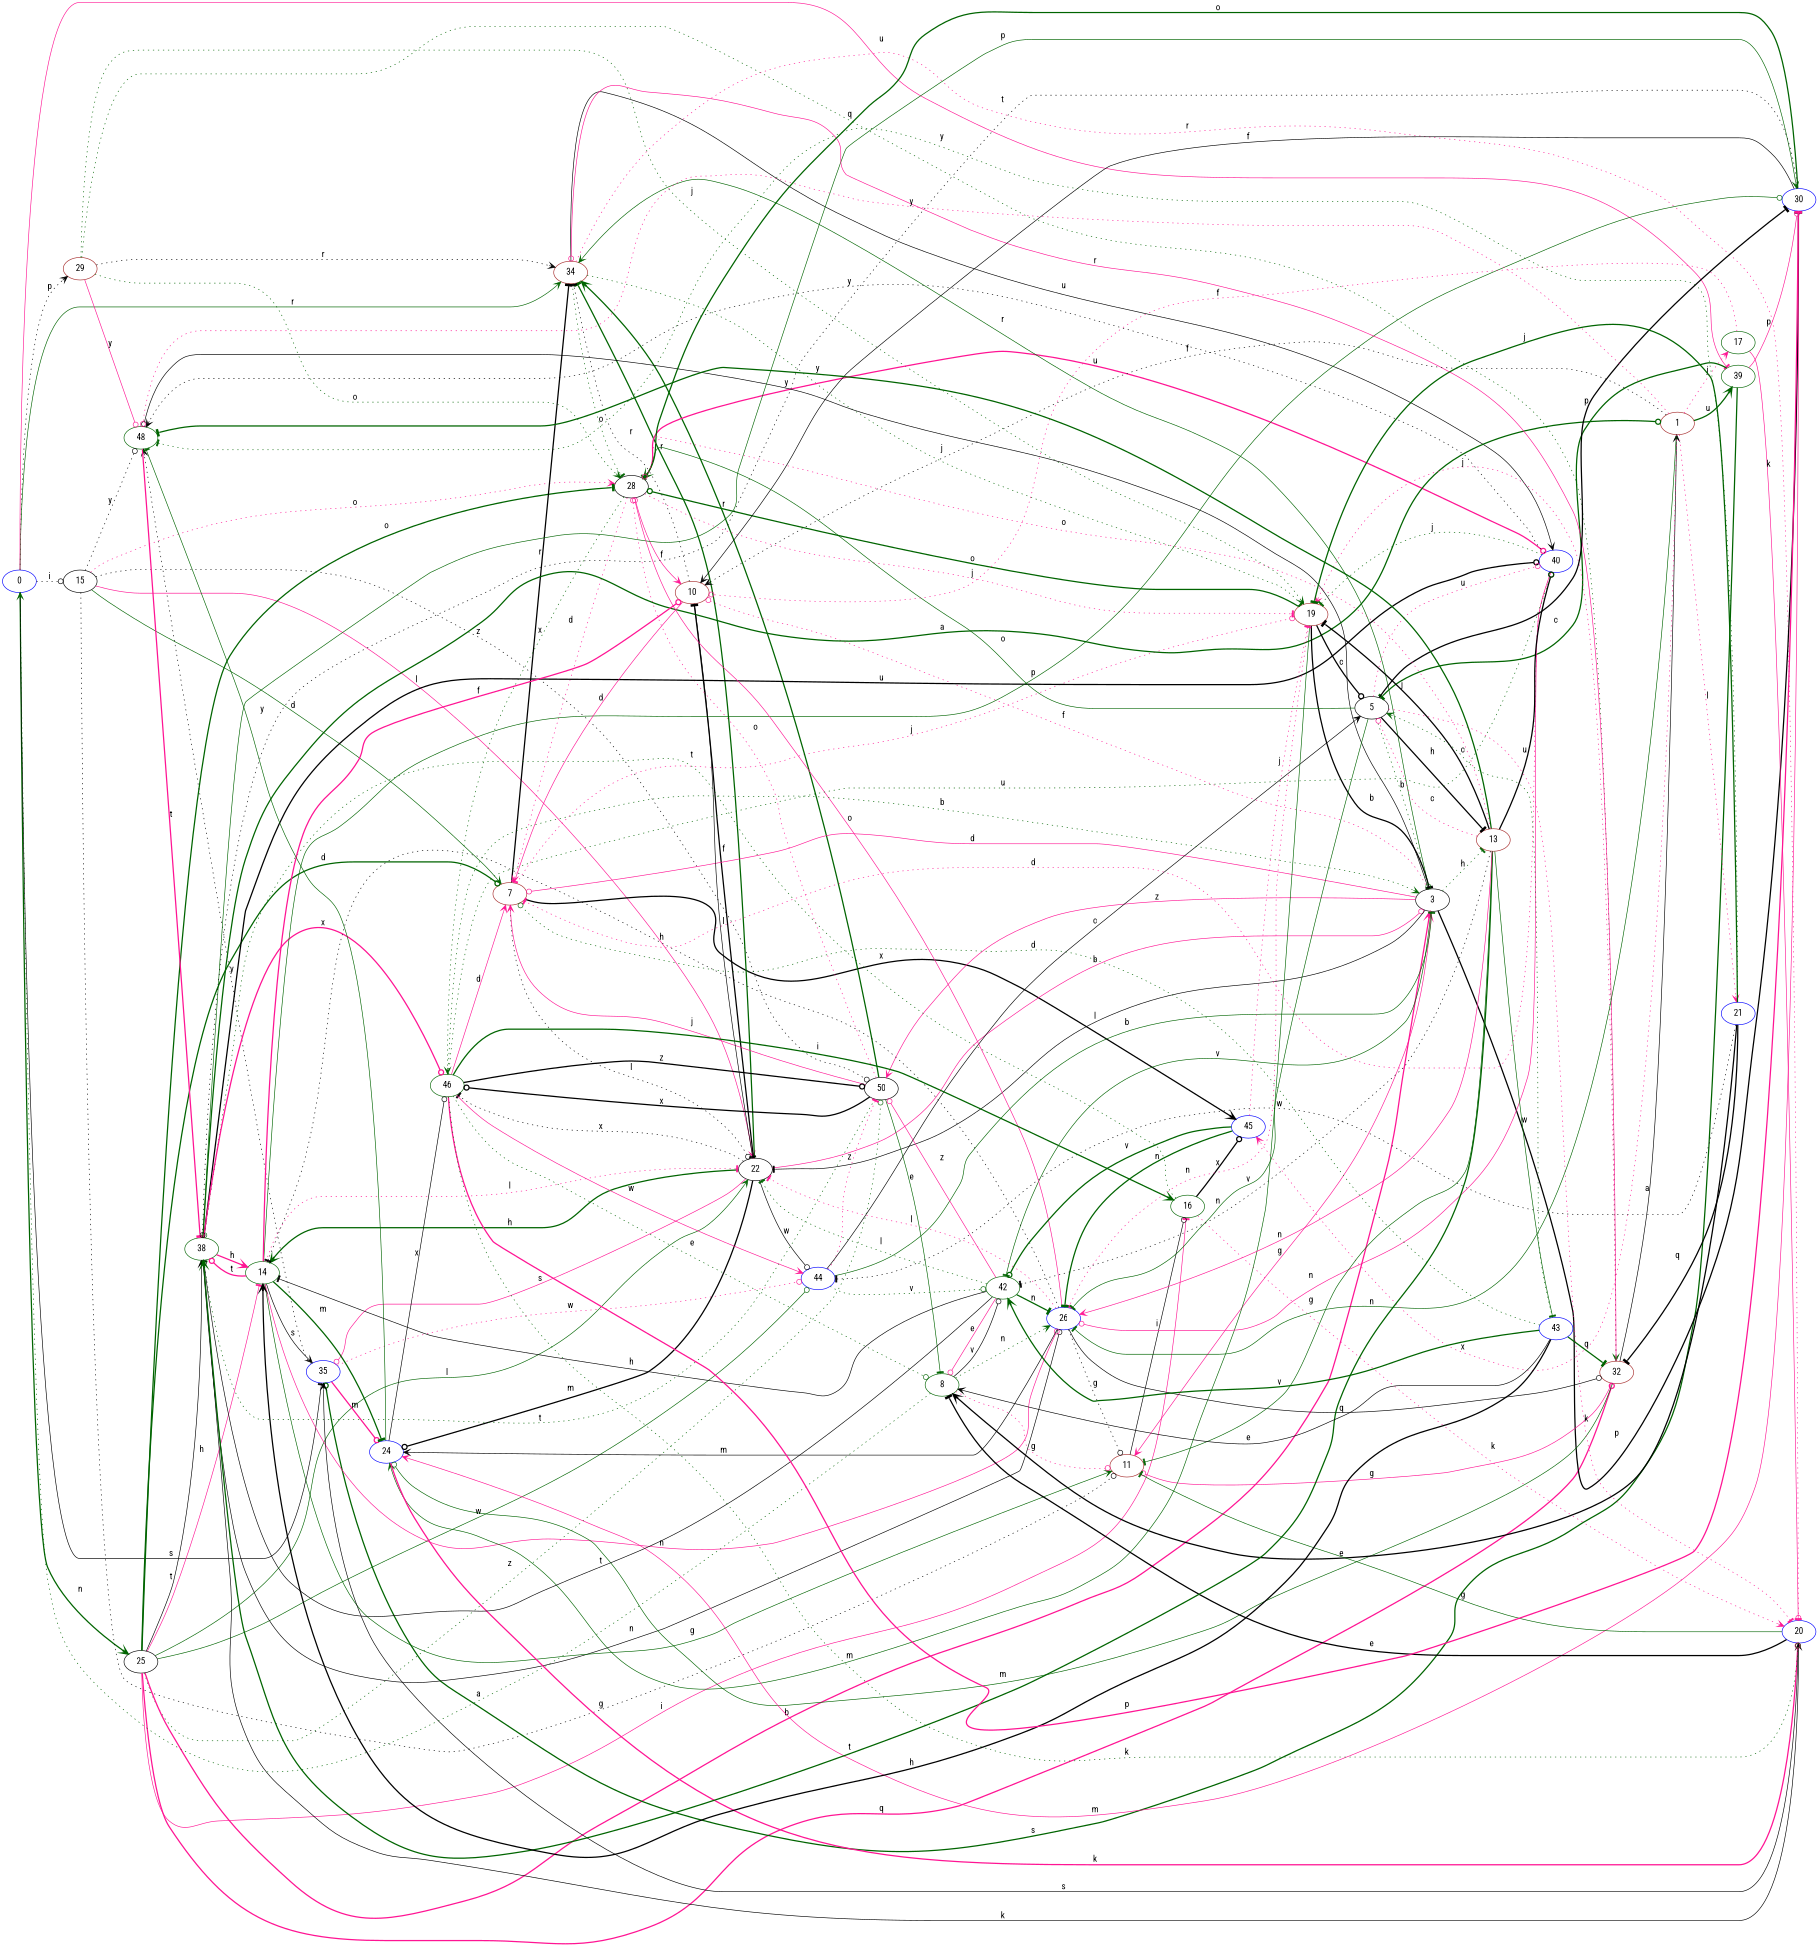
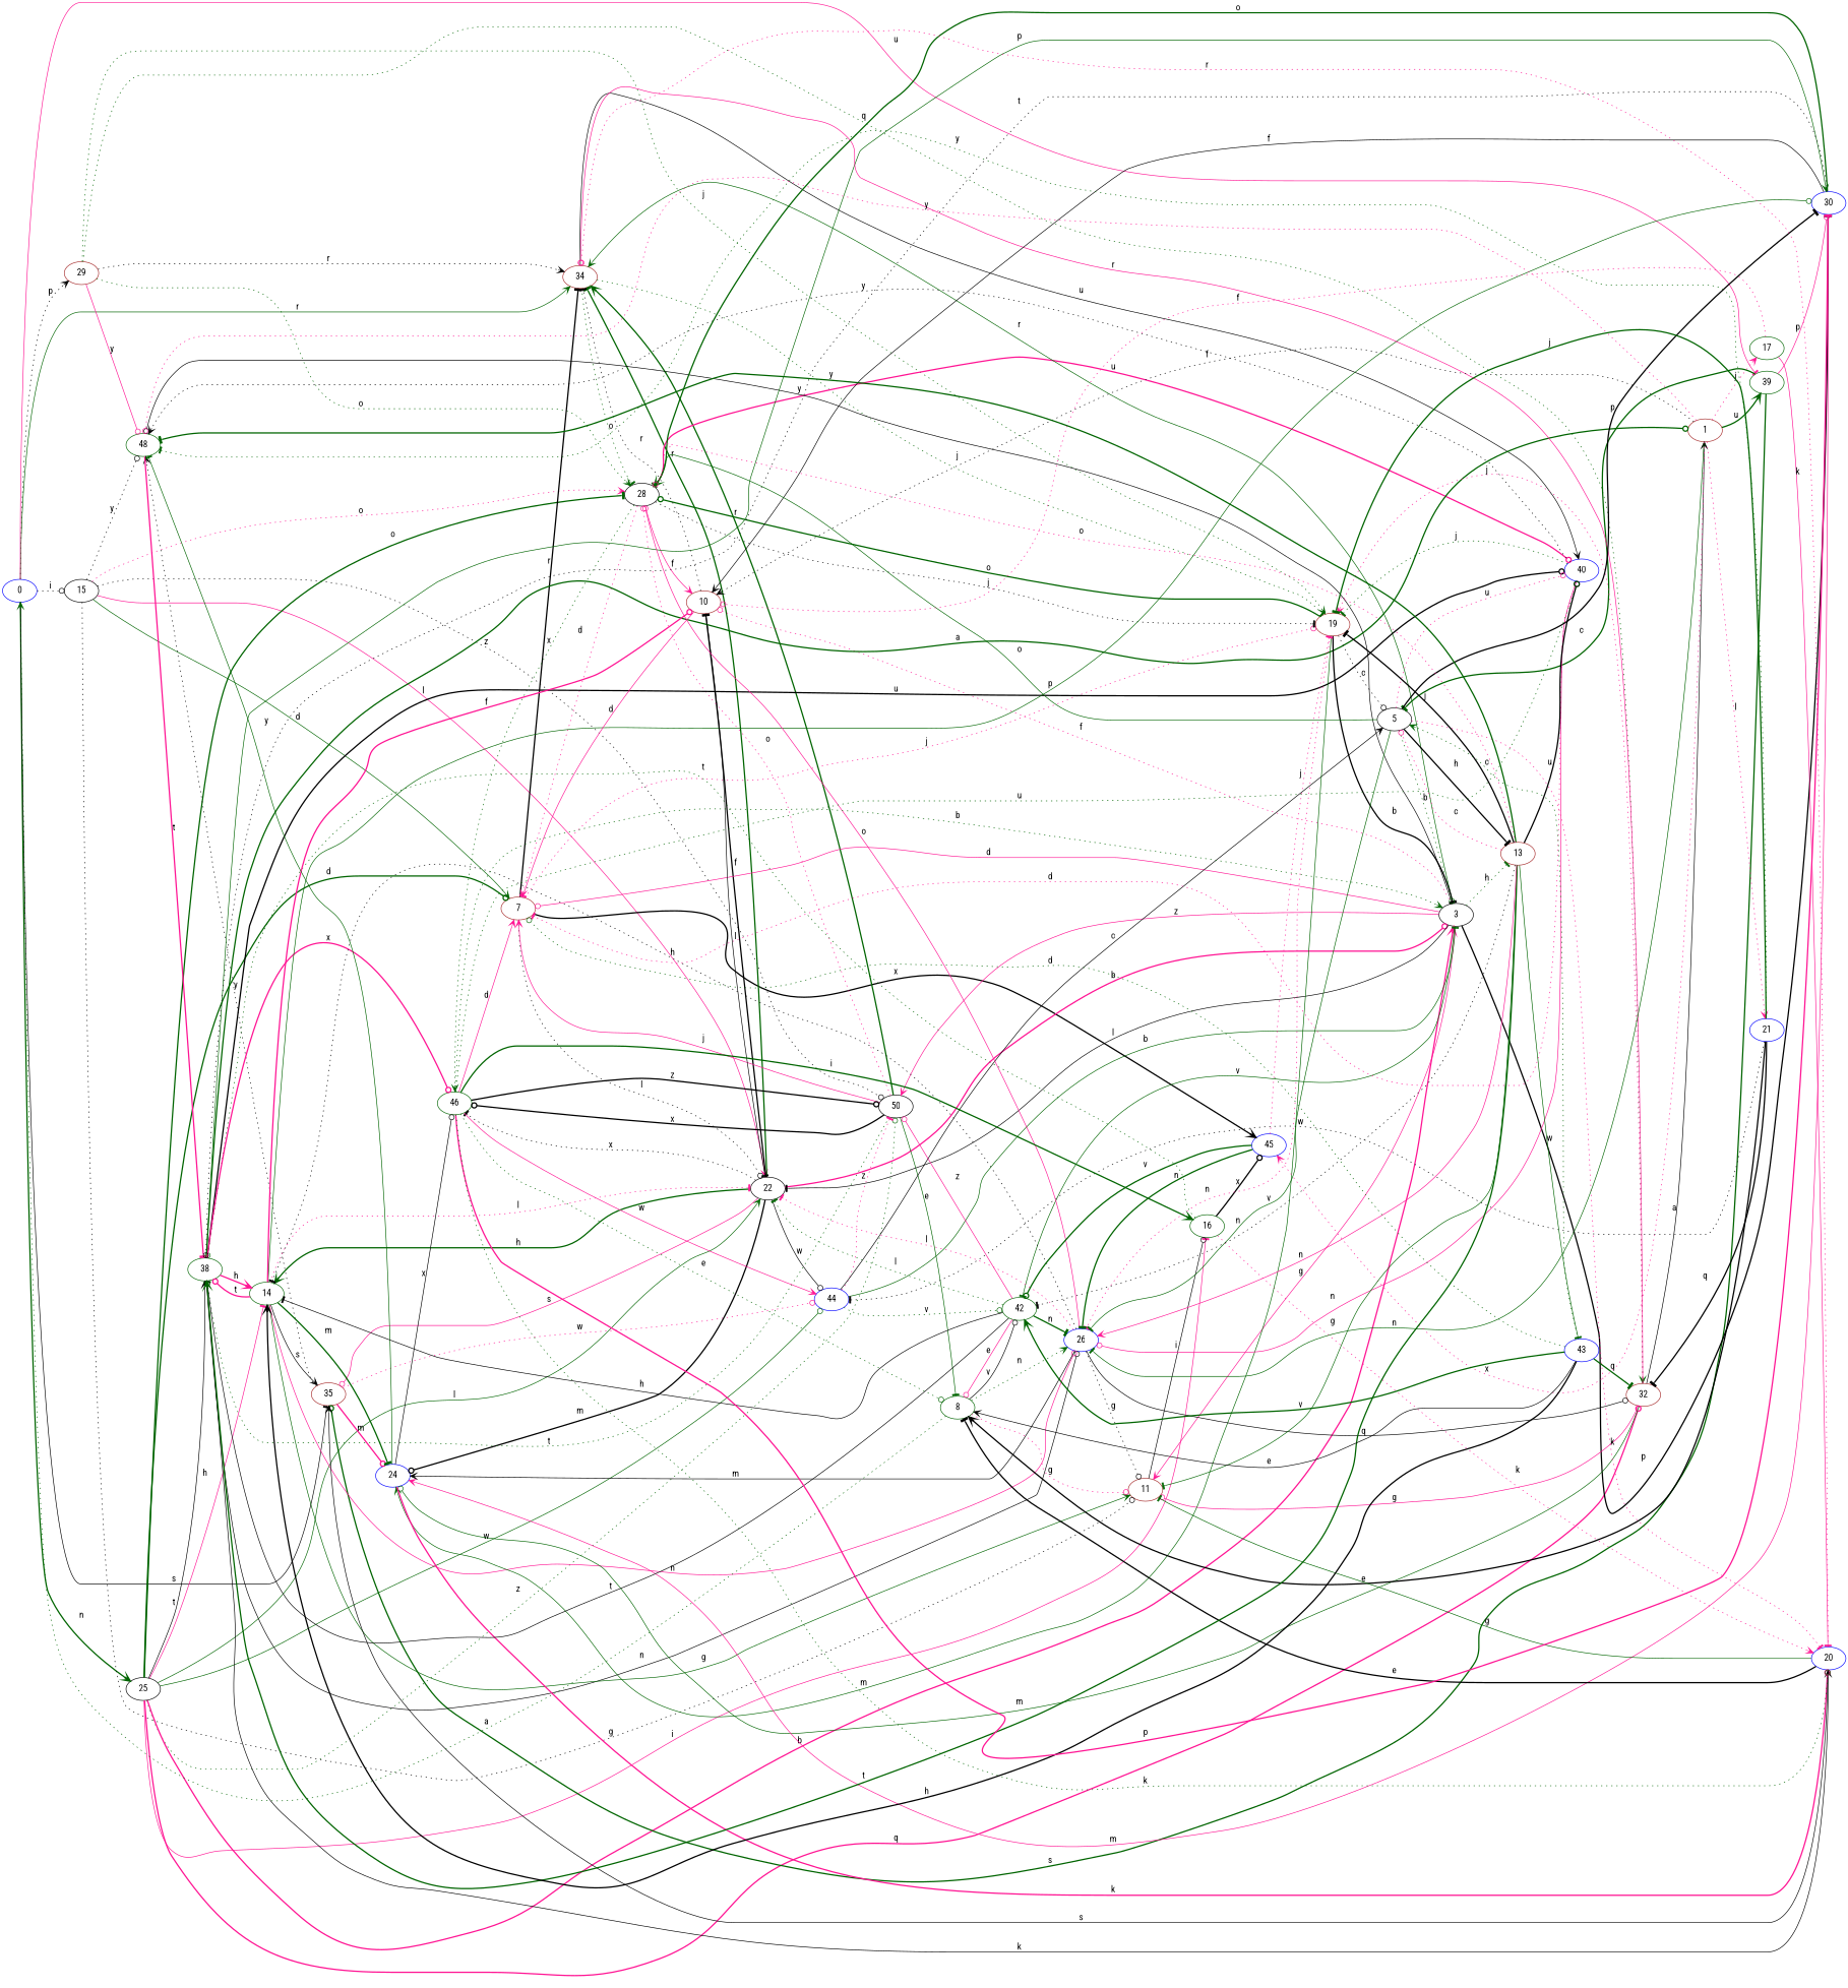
  strict digraph {
    fontname="Roboto Condensed"
    rankdir=LR
    node [color=blue fontname="Roboto Condensed"]
    edge [arrowhead=odot color=darkgreen fontname="Roboto Condensed" style=solid]
    0
    15 [color=black]
    25 [color=black]
    29 [color=brown]
    34 [color=brown]
-   35
+   35 [color=brown]
    39 [color=darkgreen]
    48 [color=darkgreen]
    7 [color=brown]
    11 [color=brown]
    22 [color=black]
    50 [color=black]
    28 [color=black]
    3 [color=black]
    16 [color=darkgreen]
    38 [color=darkgreen]
    14 [color=darkgreen]
    32 [color=brown]
    44
    19 [color=brown]
    40
    24
    30
    5 [color=black]
    1 [color=brown]
    10 [color=brown]
    17 [color=darkgreen]
    21
    26
    45
    20
    8 [color=darkgreen]
    42 [color=darkgreen]
    13 [color=brown]
    43
    46 [color=darkgreen]
    0 -> 15 [color=black label=i style=dotted]
    0 -> 25 [arrowhead=vee label=n style=bold]
    0 -> 29 [arrowhead=vee color=black label=p style=dotted]
    0 -> 34 [arrowhead=vee label=r]
    0 -> 35 [arrowhead=tee color=black label=s]
    0 -> 39 [arrowhead=tee color=deeppink label=u]
    15 -> 48 [color=black label=y style=dotted]
    15 -> 7 [arrowhead=vee label=d]
    15 -> 11 [color=black label=g style=dotted]
    15 -> 22 [arrowhead=vee color=deeppink label=l]
    15 -> 50 [color=black label=z style=dotted]
    15 -> 28 [arrowhead=vee color=deeppink label=o style=dotted]
    25 -> 7 [label=d style=bold]
    25 -> 22 [arrowhead=vee label=l]
    25 -> 50 [label=z style=dotted]
    25 -> 28 [arrowhead=tee label=o style=bold]
    25 -> 3 [arrowhead=vee color=deeppink label=b style=bold]
    25 -> 16 [arrowhead=tee color=deeppink label=i]
    25 -> 38 [arrowhead=vee color=black label=t]
    25 -> 14 [arrowhead=tee color=deeppink label=h]
    25 -> 32 [color=deeppink label=q style=bold]
    25 -> 44 [label=w]
    29 -> 34 [arrowhead=vee color=black label=r style=dotted]
    29 -> 48 [color=deeppink label=y]
    29 -> 28 [arrowhead=vee label=o style=dotted]
    29 -> 32 [arrowhead=vee label=q style=dotted]
    29 -> 19 [arrowhead=vee label=j style=dotted]
    34 -> 28 [arrowhead=tee label=o style=dotted]
    34 -> 19 [arrowhead=tee label=j style=dotted]
    34 -> 40 [arrowhead=vee color=black label=u]
    35 -> 48 [arrowhead=vee color=black label=y style=dotted]
    35 -> 44 [color=deeppink label=w style=dotted]
    35 -> 24 [color=deeppink label=m style=bold]
    39 -> 35 [label=s style=bold]
    39 -> 30 [color=deeppink label=p]
    39 -> 5 [arrowhead=tee label=c style=bold]
    48 -> 38 [arrowhead=tee color=deeppink label=t style=bold]
    7 -> 34 [arrowhead=tee color=black label=r style=bold]
    7 -> 22 [color=black label=l style=dotted]
    7 -> 19 [color=deeppink label=j style=dotted]
    7 -> 45 [arrowhead=vee color=black label=x style=bold]
    11 -> 16 [color=black label=i]
    22 -> 34 [arrowhead=tee label=r style=bold]
    22 -> 35 [color=deeppink label=s]
-   22 -> 3 [color=deeppink label=b]
+   22 -> 3 [color=deeppink label=b style=bold]
    22 -> 14 [arrowhead=vee label=h style=bold]
    22 -> 44 [color=black label=w]
    22 -> 24 [color=black label=m style=bold]
    22 -> 10 [arrowhead=tee color=black label=f style=bold]
    22 -> 46 [arrowhead=tee color=black label=x style=dotted]
    50 -> 34 [arrowhead=vee label=r style=bold]
    50 -> 7 [arrowhead=vee color=deeppink label=j]
    50 -> 28 [color=deeppink label=o style=dotted]
    50 -> 38 [arrowhead=tee label=t style=dotted]
    50 -> 8 [arrowhead=tee label=e]
    50 -> 46 [color=black label=x style=bold]
    28 -> 7 [arrowhead=vee color=deeppink label=d style=dotted]
-   28 -> 19 [arrowhead=tee color=deeppink label=j style=dotted]
+   28 -> 19 [arrowhead=tee color=black label=j style=dotted]
    28 -> 40 [color=deeppink label=u style=bold]
    28 -> 10 [arrowhead=vee color=deeppink label=f]
    28 -> 46 [arrowhead=vee label=x style=dotted]
    3 -> 34 [arrowhead=vee label=r]
    3 -> 48 [color=black label=y]
    3 -> 7 [color=deeppink label=d]
    3 -> 11 [arrowhead=vee color=deeppink label=g]
    3 -> 22 [arrowhead=tee color=black label=l]
    3 -> 50 [arrowhead=vee color=deeppink label=z]
    3 -> 30 [arrowhead=tee color=black label=p style=bold]
    3 -> 10 [color=deeppink label=f style=dotted]
    3 -> 42 [arrowhead=tee label=v]
    3 -> 13 [arrowhead=tee label=h style=dotted]
    16 -> 38 [label=t style=dotted]
    16 -> 45 [color=black label=x style=bold]
    16 -> 20 [arrowhead=vee color=deeppink label=k style=dotted]
    38 -> 14 [arrowhead=vee color=deeppink label=h style=bold]
    38 -> 40 [color=black label=u style=bold]
    38 -> 30 [arrowhead=vee label=p]
    38 -> 1 [label=a style=bold]
    38 -> 26 [color=black label=n]
    38 -> 20 [arrowhead=vee color=black label=k]
    38 -> 46 [color=deeppink label=x style=bold]
    14 -> 35 [arrowhead=vee color=black label=s]
    14 -> 11 [arrowhead=vee label=g]
    14 -> 22 [arrowhead=tee color=deeppink label=l style=dotted]
    14 -> 38 [color=deeppink label=t style=bold]
    14 -> 24 [arrowhead=tee label=m style=bold]
    14 -> 30 [label=p]
    14 -> 10 [color=deeppink label=f style=bold]
    14 -> 26 [color=deeppink label=n]
    32 -> 34 [color=deeppink label=r]
    32 -> 11 [color=deeppink label=g]
    32 -> 19 [arrowhead=vee color=deeppink label=j style=dotted]
    32 -> 24 [label=m]
    32 -> 1 [arrowhead=vee color=black label=a]
    44 -> 50 [arrowhead=tee color=deeppink label=z style=dotted]
    44 -> 3 [arrowhead=tee label=b]
    44 -> 5 [arrowhead=vee color=black label=c]
    44 -> 42 [label=v style=dotted]
    19 -> 28 [label=o style=bold]
    19 -> 3 [arrowhead=tee color=black label=b style=bold]
    19 -> 24 [arrowhead=vee label=m]
-   19 -> 5 [color=black label=c style=bold]
+   19 -> 5 [color=black label=c style=dotted]
    19 -> 26 [arrowhead=tee color=deeppink label=n style=dotted]
    40 -> 48 [arrowhead=vee color=black label=y style=dotted]
    40 -> 7 [arrowhead=tee color=deeppink label=d style=dotted]
    40 -> 19 [arrowhead=tee label=j style=dotted]
    40 -> 26 [color=deeppink label=n]
    24 -> 48 [arrowhead=tee label=y]
    24 -> 20 [color=deeppink label=k style=bold]
    24 -> 46 [color=black label=x]
    30 -> 28 [arrowhead=vee label=o style=bold]
    30 -> 38 [color=black label=t style=dotted]
    30 -> 24 [arrowhead=vee color=deeppink label=m]
    30 -> 10 [arrowhead=vee color=black label=f]
    5 -> 28 [arrowhead=tee label=o]
    5 -> 3 [label=b style=dotted]
    5 -> 40 [color=deeppink label=u style=dotted]
    5 -> 30 [arrowhead=tee color=black label=p style=bold]
    5 -> 26 [arrowhead=tee label=n]
    5 -> 20 [arrowhead=tee color=deeppink label=k style=dotted]
    5 -> 13 [arrowhead=tee color=black label=h style=bold]
    1 -> 39 [arrowhead=vee label=u style=bold]
    1 -> 48 [color=deeppink label=y style=dotted]
    1 -> 10 [arrowhead=vee color=black label=f style=dotted]
    1 -> 17 [arrowhead=vee color=deeppink label=j style=dotted]
    1 -> 21 [arrowhead=vee color=deeppink label=l style=dotted]
    1 -> 26 [arrowhead=tee label=n]
    1 -> 45 [arrowhead=vee color=deeppink label=x style=dotted]
    10 -> 34 [arrowhead=tee color=black label=r style=dotted]
    10 -> 7 [arrowhead=tee color=deeppink label=d]
    10 -> 22 [arrowhead=tee color=black label=l]
    17 -> 10 [color=deeppink label=f style=dotted]
    17 -> 20 [arrowhead=tee color=deeppink label=k]
    21 -> 48 [arrowhead=tee label=y style=dotted]
    21 -> 32 [arrowhead=tee color=black label=q style=bold]
    21 -> 44 [arrowhead=tee color=black label=w style=dotted]
    21 -> 19 [arrowhead=tee label=j style=bold]
    21 -> 8 [arrowhead=vee color=black label=e style=bold]
    26 -> 11 [color=black label=g style=dotted]
    26 -> 22 [arrowhead=tee color=deeppink label=l style=dotted]
    26 -> 28 [color=deeppink label=o]
    26 -> 14 [arrowhead=tee color=black label=h style=dotted]
    26 -> 32 [color=black label=q]
    26 -> 24 [arrowhead=vee color=black label=m]
    45 -> 19 [arrowhead=tee color=deeppink label=j style=dotted]
    45 -> 26 [arrowhead=tee label=n style=bold]
    45 -> 42 [label=v style=bold]
-   34 -> 20 [color=deeppink label=r style=dotted]
+   20 -> 34 [color=deeppink label=r style=dotted]
    20 -> 35 [arrowhead=vee color=black label=s]
    20 -> 11 [arrowhead=tee label=g]
    20 -> 8 [arrowhead=tee color=black label=e style=bold]
    8 -> 0 [arrowhead=vee label=a style=dotted]
    8 -> 11 [color=deeppink label=g style=dotted]
    8 -> 26 [arrowhead=vee label=n style=dotted]
    8 -> 42 [color=black label=v]
    42 -> 22 [arrowhead=tee label=l style=dotted]
    42 -> 50 [color=deeppink label=z]
    42 -> 38 [color=black label=t]
    42 -> 14 [arrowhead=tee color=black label=h]
    42 -> 26 [arrowhead=tee label=n style=bold]
    42 -> 8 [color=deeppink label=e]
    13 -> 48 [arrowhead=tee label=y style=bold]
    13 -> 11 [arrowhead=tee label=g]
    13 -> 28 [color=deeppink label=o style=dotted]
    13 -> 38 [arrowhead=vee label=t style=bold]
    13 -> 19 [arrowhead=tee color=black label=j style=bold]
    13 -> 40 [color=black label=u style=bold]
    13 -> 5 [color=deeppink label=c style=dotted]
    13 -> 26 [arrowhead=vee color=deeppink label=n]
    13 -> 42 [arrowhead=tee color=black label=v style=dotted]
    13 -> 43 [arrowhead=tee label=w]
    43 -> 7 [label=d style=dotted]
    43 -> 14 [arrowhead=vee color=black label=h style=bold]
    43 -> 32 [arrowhead=tee label=q style=bold]
    43 -> 5 [arrowhead=vee label=c style=dotted]
    43 -> 8 [arrowhead=vee color=black label=e]
    43 -> 42 [arrowhead=vee label=v style=bold]
    46 -> 7 [arrowhead=vee color=deeppink label=d]
    46 -> 50 [color=black label=z style=bold]
    46 -> 3 [arrowhead=vee label=b style=dotted]
    46 -> 16 [arrowhead=vee label=i style=bold]
    46 -> 44 [arrowhead=vee color=deeppink label=w]
    46 -> 40 [label=u style=dotted]
    46 -> 30 [arrowhead=tee color=deeppink label=p style=bold]
    46 -> 20 [label=k style=dotted]
    46 -> 8 [label=e style=dotted]
  }
